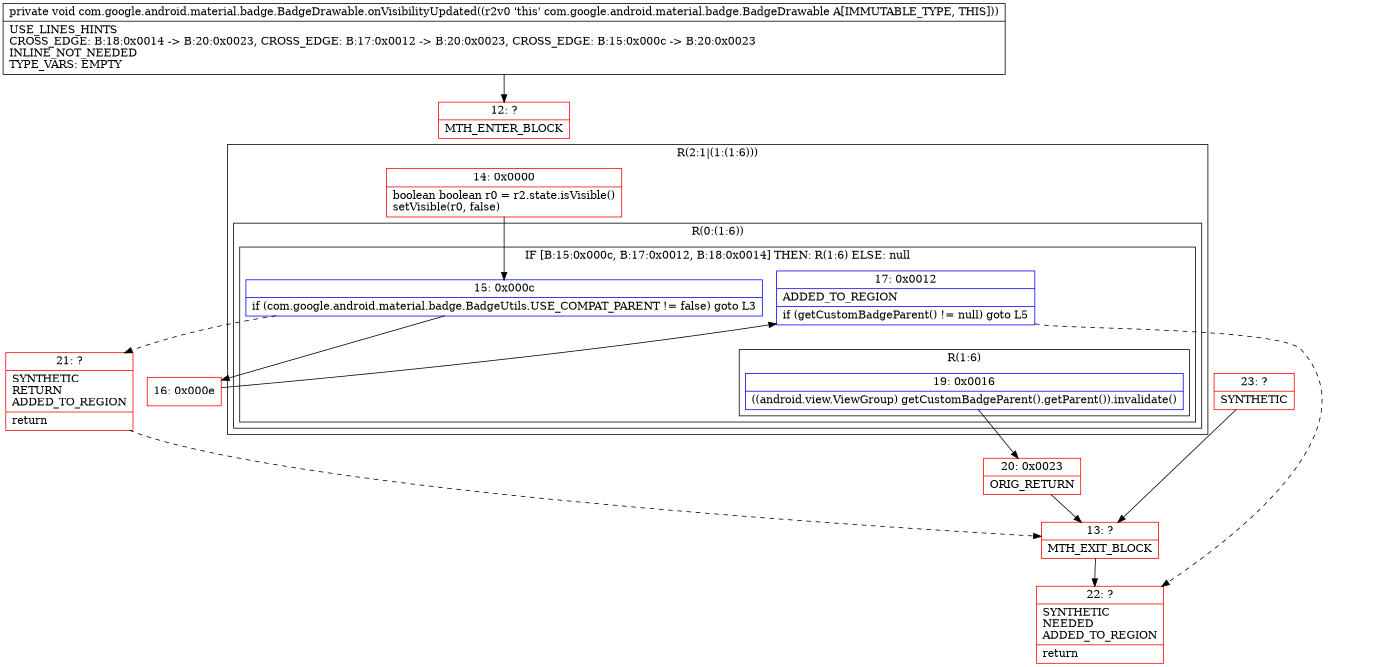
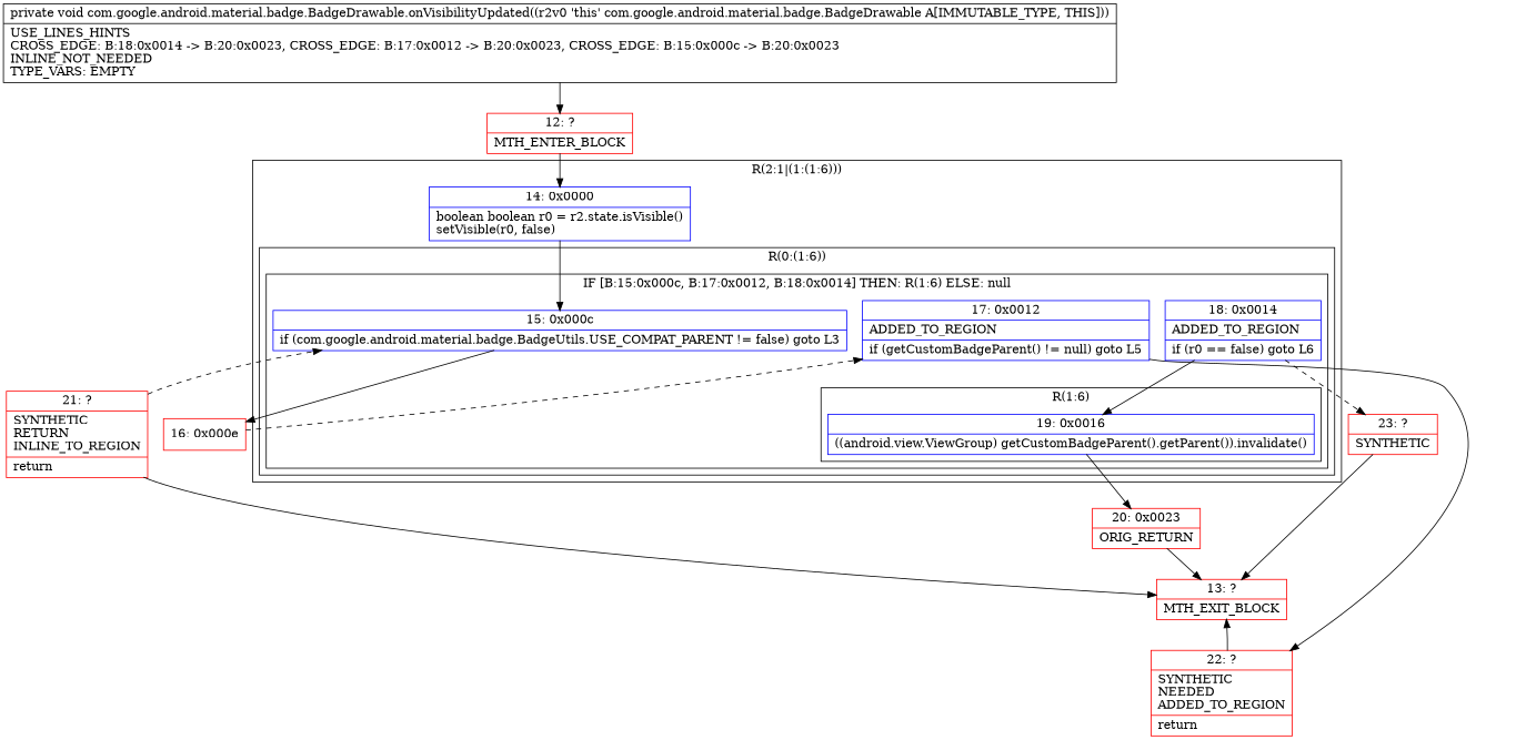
  digraph {
    node [color=red shape=record]
    n1 [color=blue label="{19\:\ 0x0016|((android.view.ViewGroup) getCustomBadgeParent().getParent()).invalidate()\l}"]
    n2 [color=blue label="{15\:\ 0x000c|if (com.google.android.material.badge.BadgeUtils.USE_COMPAT_PARENT != false) goto L3\l}"]
    n3 [color=blue label="{17\:\ 0x0012|ADDED_TO_REGION\l|if (getCustomBadgeParent() != null) goto L5\l}"]
-   n5 [label="{14\:\ 0x0000|boolean boolean r0 = r2.state.isVisible()\lsetVisible(r0, false)\l}"]
+   n4 [color=blue label="{18\:\ 0x0014|ADDED_TO_REGION\l|if (r0 == false) goto L6\l}"]
+   n5 [color=blue label="{14\:\ 0x0000|boolean boolean r0 = r2.state.isVisible()\lsetVisible(r0, false)\l}"]
    n6 [label="{20\:\ 0x0023|ORIG_RETURN\l}"]
    n7 [label="{16\:\ 0x000e}"]
-   n8 [label="{21\:\ ?|SYNTHETIC\lRETURN\lADDED_TO_REGION\l|return\l}"]
+   n8 [label="{21\:\ ?|SYNTHETIC\lRETURN\lINLINE_TO_REGION\l|return\l}"]
    n9 [label="{22\:\ ?|SYNTHETIC\lNEEDED\lADDED_TO_REGION\l|return\l}"]
    n10 [label="{23\:\ ?|SYNTHETIC\l}"]
    n11 [label="{13\:\ ?|MTH_EXIT_BLOCK\l}"]
    n12 [label="{12\:\ ?|MTH_ENTER_BLOCK\l}"]
    n13 [label="{private void com.google.android.material.badge.BadgeDrawable.onVisibilityUpdated((r2v0 'this' com.google.android.material.badge.BadgeDrawable A[IMMUTABLE_TYPE, THIS]))  | USE_LINES_HINTS\lCROSS_EDGE: B:18:0x0014 \-\> B:20:0x0023, CROSS_EDGE: B:17:0x0012 \-\> B:20:0x0023, CROSS_EDGE: B:15:0x000c \-\> B:20:0x0023\lINLINE_NOT_NEEDED\lTYPE_VARS: EMPTY\l}" color=""]
    subgraph cluster_1 {
      label="R(2:1|(1:(1:6)))"
      n5
      subgraph cluster_2 {
        label="R(0:(1:6))"
        subgraph cluster_3 {
          label="IF [B:15:0x000c, B:17:0x0012, B:18:0x0014] THEN: R(1:6) ELSE: null"
          n2
          n3
+         n4
          subgraph cluster_4 {
            label="R(1:6)"
            n1
          }
        }
      }
    }
    n1 -> n6
    n2 -> n7
-   n2 -> n8 [style=dashed]
-   n3 -> n9 [style=dashed]
+   n8 -> n2 [style=dashed]
+   n3 -> n9 [style=solid]
+   n4 -> n1
+   n4 -> n10 [style=dashed]
    n5 -> n2
    n6 -> n11
-   n7 -> n3
-   n8 -> n11 [style=dashed]
-   n11 -> n9
+   n7 -> n3 [style=dashed]
+   n8 -> n11
+   n9 -> n11
    n10 -> n11
+   n12 -> n5
    n13 -> n12
  }
